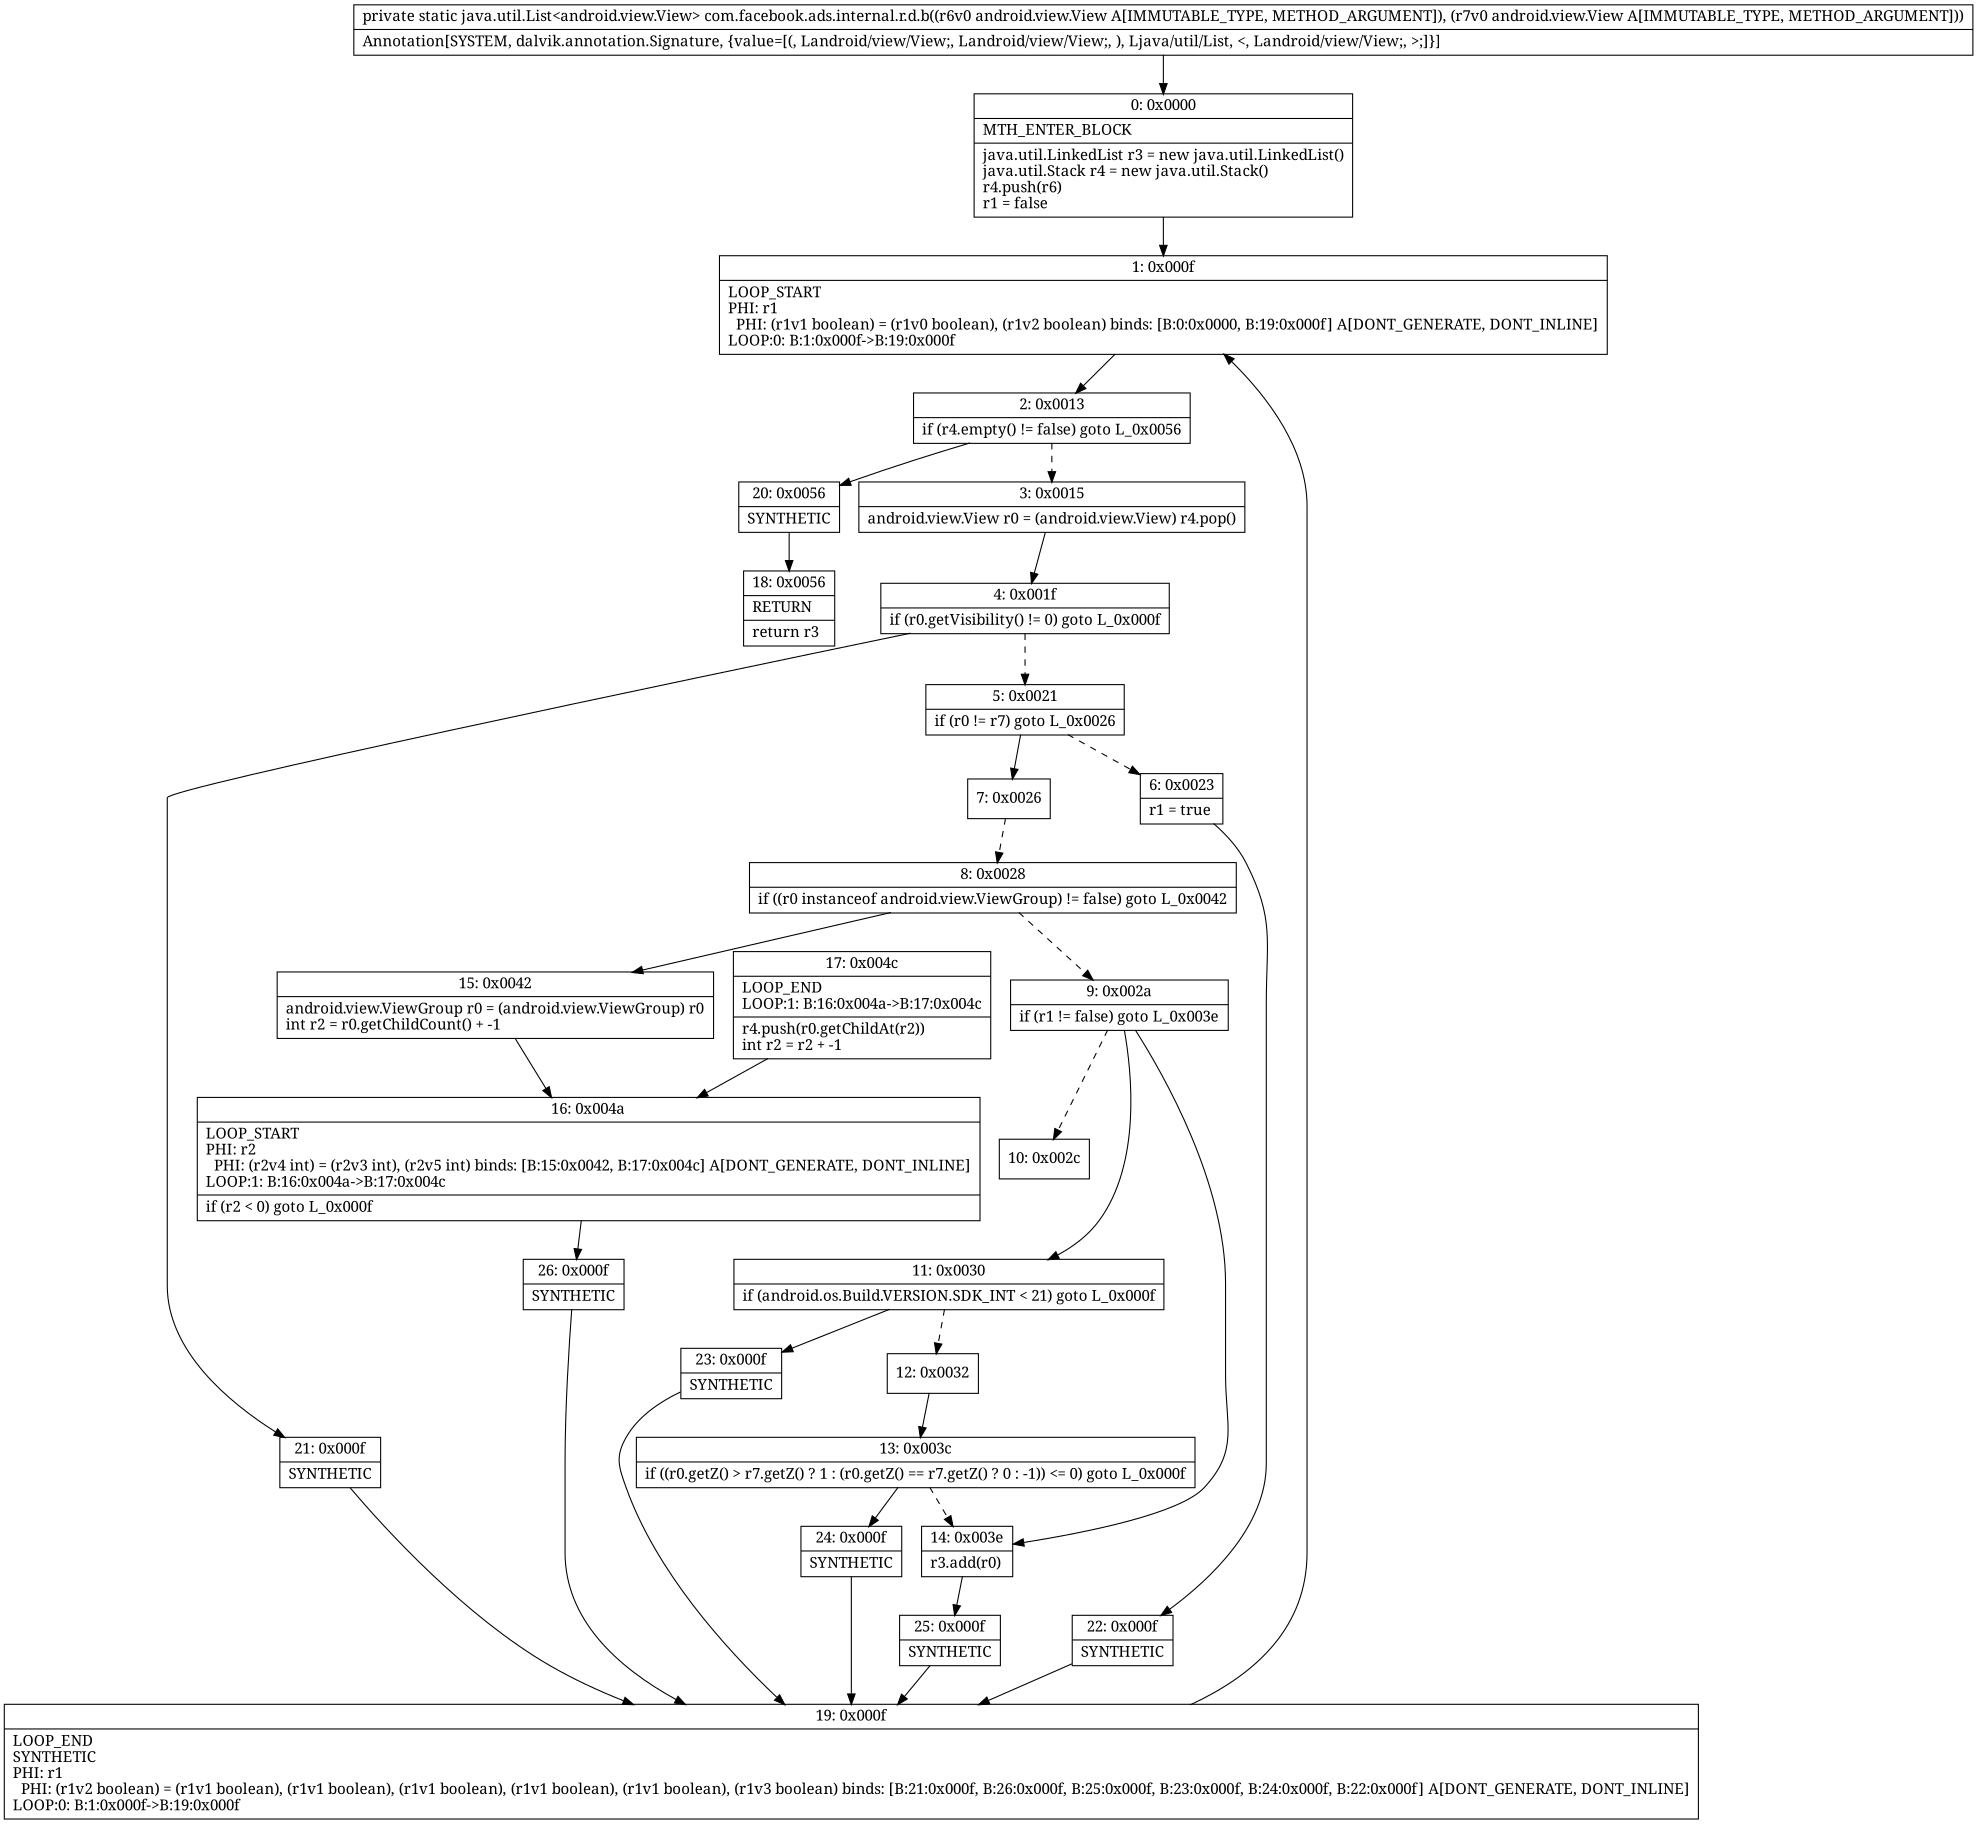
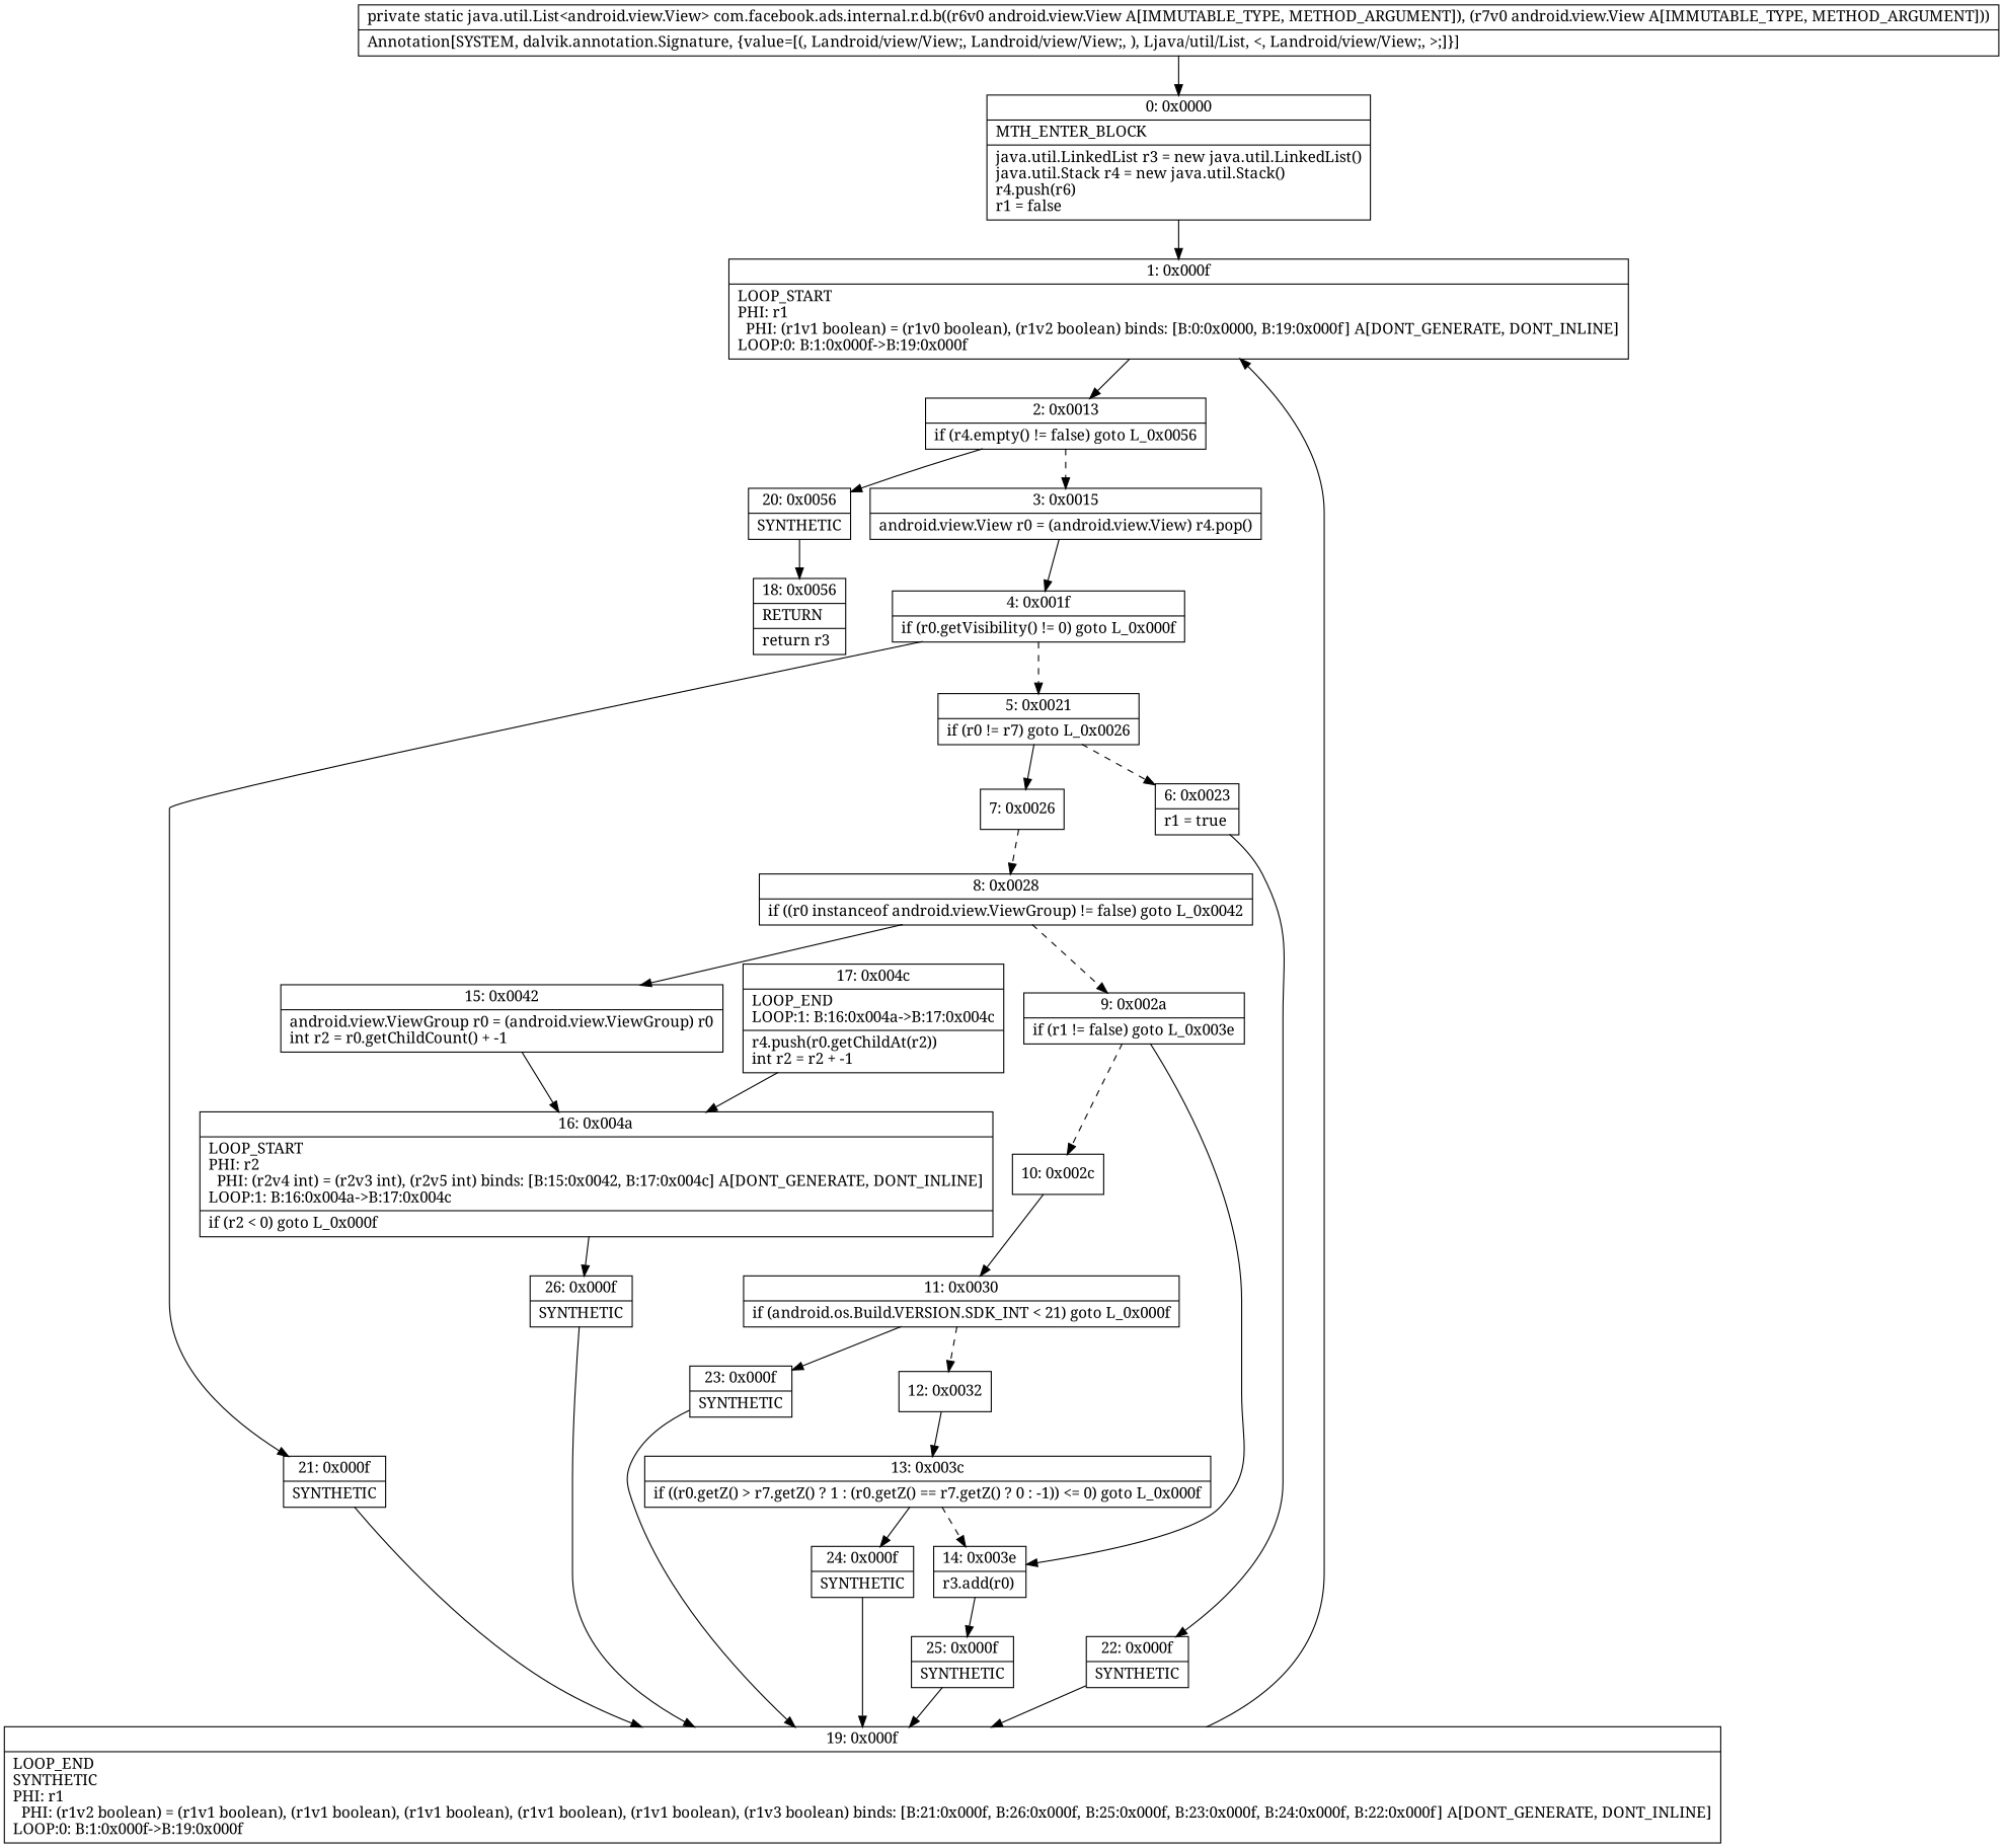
  digraph {
    fontname="Noto Serif"
    node [fontname="Noto Serif" shape=record]
    edge [fontname="Noto Serif"]
    n1 [label="{0\:\ 0x0000|MTH_ENTER_BLOCK\l|java.util.LinkedList r3 = new java.util.LinkedList()\ljava.util.Stack r4 = new java.util.Stack()\lr4.push(r6)\lr1 = false\l}"]
    n2 [label="{1\:\ 0x000f|LOOP_START\lPHI: r1 \l  PHI: (r1v1 boolean) = (r1v0 boolean), (r1v2 boolean) binds: [B:0:0x0000, B:19:0x000f] A[DONT_GENERATE, DONT_INLINE]\lLOOP:0: B:1:0x000f\-\>B:19:0x000f\l}"]
    n3 [label="{2\:\ 0x0013|if (r4.empty() != false) goto L_0x0056\l}"]
    n4 [label="{3\:\ 0x0015|android.view.View r0 = (android.view.View) r4.pop()\l}"]
    n5 [label="{20\:\ 0x0056|SYNTHETIC\l}"]
    n6 [label="{4\:\ 0x001f|if (r0.getVisibility() != 0) goto L_0x000f\l}"]
    n7 [label="{18\:\ 0x0056|RETURN\l|return r3\l}"]
    n8 [label="{5\:\ 0x0021|if (r0 != r7) goto L_0x0026\l}"]
    n9 [label="{21\:\ 0x000f|SYNTHETIC\l}"]
    n10 [label="{6\:\ 0x0023|r1 = true\l}"]
    n11 [label="{7\:\ 0x0026}"]
    n12 [label="{19\:\ 0x000f|LOOP_END\lSYNTHETIC\lPHI: r1 \l  PHI: (r1v2 boolean) = (r1v1 boolean), (r1v1 boolean), (r1v1 boolean), (r1v1 boolean), (r1v1 boolean), (r1v3 boolean) binds: [B:21:0x000f, B:26:0x000f, B:25:0x000f, B:23:0x000f, B:24:0x000f, B:22:0x000f] A[DONT_GENERATE, DONT_INLINE]\lLOOP:0: B:1:0x000f\-\>B:19:0x000f\l}"]
    n13 [label="{22\:\ 0x000f|SYNTHETIC\l}"]
    n14 [label="{8\:\ 0x0028|if ((r0 instanceof android.view.ViewGroup) != false) goto L_0x0042\l}"]
    n15 [label="{9\:\ 0x002a|if (r1 != false) goto L_0x003e\l}"]
    n16 [label="{15\:\ 0x0042|android.view.ViewGroup r0 = (android.view.ViewGroup) r0\lint r2 = r0.getChildCount() + \-1\l}"]
    n17 [label="{10\:\ 0x002c}"]
    n18 [label="{14\:\ 0x003e|r3.add(r0)\l}"]
    n19 [label="{16\:\ 0x004a|LOOP_START\lPHI: r2 \l  PHI: (r2v4 int) = (r2v3 int), (r2v5 int) binds: [B:15:0x0042, B:17:0x004c] A[DONT_GENERATE, DONT_INLINE]\lLOOP:1: B:16:0x004a\-\>B:17:0x004c\l|if (r2 \< 0) goto L_0x000f\l}"]
    n20 [label="{11\:\ 0x0030|if (android.os.Build.VERSION.SDK_INT \< 21) goto L_0x000f\l}"]
    n21 [label="{25\:\ 0x000f|SYNTHETIC\l}"]
    n22 [label="{12\:\ 0x0032}"]
    n23 [label="{23\:\ 0x000f|SYNTHETIC\l}"]
    n24 [label="{13\:\ 0x003c|if ((r0.getZ() \> r7.getZ() ? 1 : (r0.getZ() == r7.getZ() ? 0 : \-1)) \<= 0) goto L_0x000f\l}"]
    n25 [label="{24\:\ 0x000f|SYNTHETIC\l}"]
    n26 [label="{26\:\ 0x000f|SYNTHETIC\l}"]
    n27 [label="{17\:\ 0x004c|LOOP_END\lLOOP:1: B:16:0x004a\-\>B:17:0x004c\l|r4.push(r0.getChildAt(r2))\lint r2 = r2 + \-1\l}"]
    n28 [label="{private static java.util.List\<android.view.View\> com.facebook.ads.internal.r.d.b((r6v0 android.view.View A[IMMUTABLE_TYPE, METHOD_ARGUMENT]), (r7v0 android.view.View A[IMMUTABLE_TYPE, METHOD_ARGUMENT]))  | Annotation[SYSTEM, dalvik.annotation.Signature, \{value=[(, Landroid\/view\/View;, Landroid\/view\/View;, ), Ljava\/util\/List, \<, Landroid\/view\/View;, \>;]\}]\l}"]
    n1 -> n2
    n2 -> n3
    n3 -> n4 [style=dashed]
    n3 -> n5
    n4 -> n6
    n5 -> n7
    n6 -> n8 [style=dashed]
    n6 -> n9
    n8 -> n10 [style=dashed]
    n8 -> n11
    n9 -> n12
    n10 -> n13
    n11 -> n14 [style=dashed]
    n12 -> n2
    n13 -> n12
    n14 -> n15 [style=dashed]
    n14 -> n16
    n15 -> n17 [style=dashed]
    n15 -> n18
    n16 -> n19
-   n15 -> n20
+   n17 -> n20
    n18 -> n21
    n19 -> n26
    n20 -> n22 [style=dashed]
    n20 -> n23
    n21 -> n12
    n22 -> n24
    n23 -> n12
    n24 -> n18 [style=dashed]
    n24 -> n25
    n25 -> n12
    n26 -> n12
    n27 -> n19
    n28 -> n1
  }
